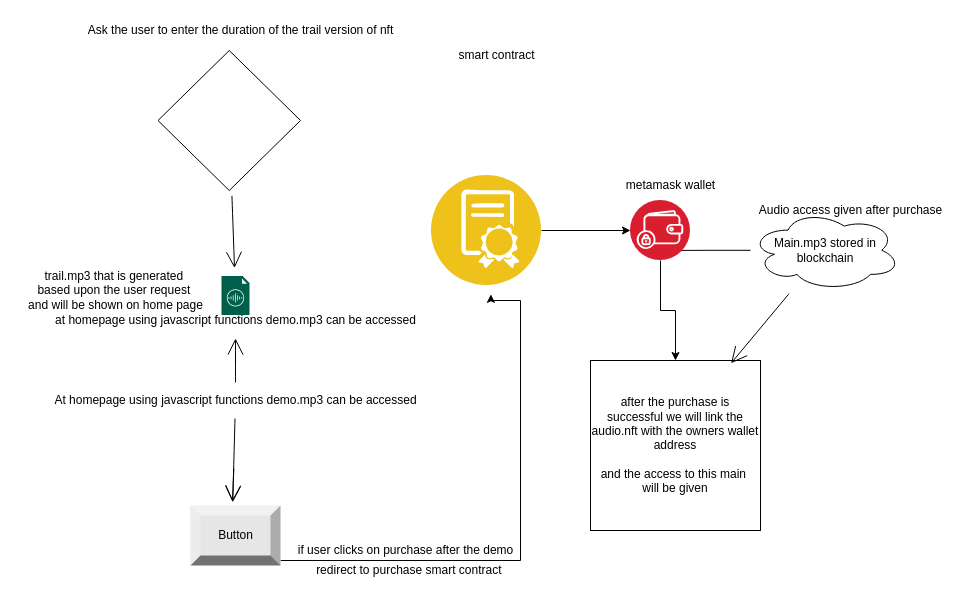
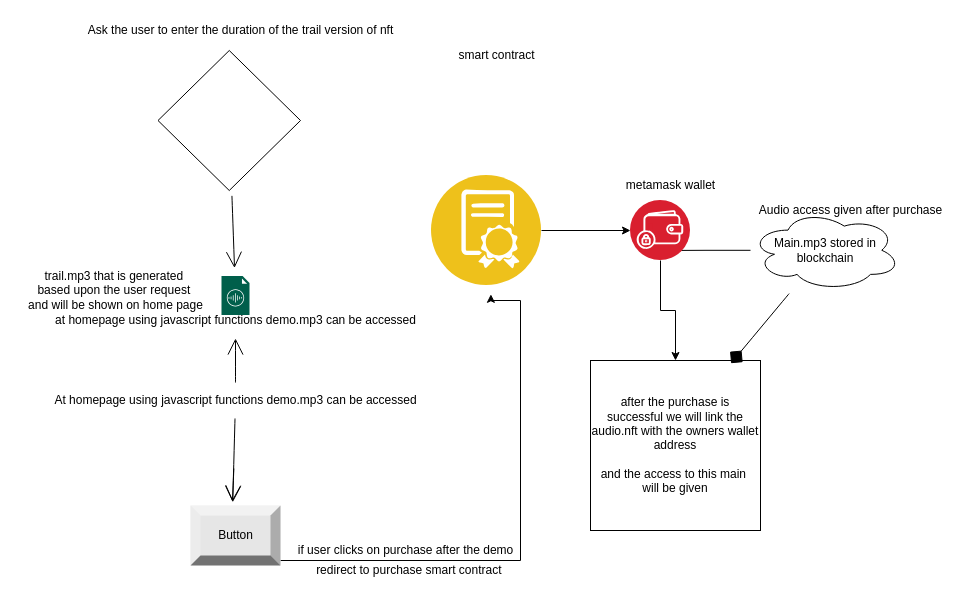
  <mxCell id="0" />
  <mxCell id="1" parent="0" />
  <mxCell id="2" style="edgeStyle=none;curved=1;rounded=0;orthogonalLoop=1;jettySize=auto;html=1;entryX=0.467;entryY=-0.067;entryDx=0;entryDy=0;entryPerimeter=0;endArrow=open;startSize=14;endSize=14;sourcePerimeterSpacing=8;targetPerimeterSpacing=8;" edge="1" parent="1" target="12"><mxGeometry relative="1" as="geometry"><mxPoint x="233.345" y="468" as="sourcePoint" /></mxGeometry></mxCell>
  <mxCell id="3" value="after the purchase is successful we will link the audio.nft with the owners wallet address&lt;br&gt;&lt;br&gt;and the access to this main&amp;nbsp; will be given" style="whiteSpace=wrap;html=1;aspect=fixed;" parent="1" vertex="1"><mxGeometry x="590" y="360" width="170" height="170" as="geometry" /></mxCell>
  <mxCell id="4" style="edgeStyle=orthogonalEdgeStyle;rounded=0;orthogonalLoop=1;jettySize=auto;html=1;" parent="1" source="5" target="16" edge="1"><mxGeometry relative="1" as="geometry" /></mxCell>
  <mxCell id="5" value="" style="aspect=fixed;perimeter=ellipsePerimeter;html=1;align=center;shadow=0;dashed=0;fontColor=#4277BB;labelBackgroundColor=#ffffff;fontSize=12;spacingTop=3;image;image=img/lib/ibm/blockchain/smart_contract.svg;" parent="1" vertex="1"><mxGeometry x="431" y="175" width="110" height="110" as="geometry" /></mxCell>
  <mxCell id="6" style="edgeStyle=orthogonalEdgeStyle;rounded=0;orthogonalLoop=1;jettySize=auto;html=1;" parent="1" source="8" edge="1"><mxGeometry relative="1" as="geometry"><mxPoint x="660" y="250" as="targetPoint" /></mxGeometry></mxCell>
- <mxCell id="7" style="edgeStyle=none;curved=1;rounded=0;orthogonalLoop=1;jettySize=auto;html=1;entryX=0.827;entryY=0.016;entryDx=0;entryDy=0;entryPerimeter=0;endArrow=open;startSize=14;endSize=14;sourcePerimeterSpacing=8;targetPerimeterSpacing=8;" edge="1" parent="1" source="8" target="3"><mxGeometry relative="1" as="geometry" /></mxCell>
+ <mxCell id="7" style="edgeStyle=none;curved=1;rounded=0;orthogonalLoop=1;jettySize=auto;html=1;entryX=0.827;entryY=0.016;entryDx=0;entryDy=0;entryPerimeter=0;endArrow=diamond;startSize=14;endSize=14;sourcePerimeterSpacing=8;targetPerimeterSpacing=8;" edge="1" parent="1" source="8" target="3"><mxGeometry relative="1" as="geometry" /></mxCell>
  <mxCell id="8" value="Main.mp3 stored in blockchain" style="ellipse;shape=cloud;whiteSpace=wrap;html=1;" parent="1" vertex="1"><mxGeometry x="750" y="209.5" width="150" height="80.5" as="geometry" /></mxCell>
  <mxCell id="9" value="" style="sketch=0;pointerEvents=1;shadow=0;dashed=0;html=1;strokeColor=none;fillColor=#005F4B;labelPosition=center;verticalLabelPosition=bottom;verticalAlign=top;align=center;outlineConnect=0;shape=mxgraph.veeam2.audio_file;" parent="1" vertex="1"><mxGeometry x="221" y="275.5" width="28.0" height="39" as="geometry" /></mxCell>
  <mxCell id="10" value="trail.mp3 that is generated&amp;nbsp;&lt;br&gt;based upon the user request&amp;nbsp;&lt;br&gt;and will be shown on home page" style="text;html=1;align=center;verticalAlign=middle;resizable=0;points=[];autosize=1;strokeColor=none;fillColor=none;" parent="1" vertex="1"><mxGeometry x="20" y="264.5" width="190" height="50" as="geometry" /></mxCell>
  <mxCell id="11" style="edgeStyle=orthogonalEdgeStyle;rounded=0;orthogonalLoop=1;jettySize=auto;html=1;entryX=0.54;entryY=1.08;entryDx=0;entryDy=0;entryPerimeter=0;" parent="1" source="12" target="5" edge="1"><mxGeometry relative="1" as="geometry"><mxPoint x="480" y="370" as="targetPoint" /><Array as="points"><mxPoint x="520" y="560" /><mxPoint x="520" y="300" /><mxPoint x="490" y="300" /></Array></mxGeometry></mxCell>
  <mxCell id="12" value="Button" style="labelPosition=center;verticalLabelPosition=middle;align=center;html=1;shape=mxgraph.basic.shaded_button;dx=10;fillColor=#E6E6E6;strokeColor=none;" parent="1" vertex="1"><mxGeometry x="190" y="505" width="90" height="60" as="geometry" /></mxCell>
  <mxCell id="13" value="if user clicks on purchase after the demo" style="text;html=1;align=center;verticalAlign=middle;resizable=0;points=[];autosize=1;strokeColor=none;fillColor=none;" parent="1" vertex="1"><mxGeometry x="290" y="540" width="230" height="20" as="geometry" /></mxCell>
  <mxCell id="14" value="redirect to purchase smart contract&amp;nbsp;" style="text;html=1;align=center;verticalAlign=middle;resizable=0;points=[];autosize=1;strokeColor=none;fillColor=none;" parent="1" vertex="1"><mxGeometry x="310" y="560" width="200" height="20" as="geometry" /></mxCell>
  <mxCell id="15" style="edgeStyle=orthogonalEdgeStyle;rounded=0;orthogonalLoop=1;jettySize=auto;html=1;" parent="1" source="16" target="3" edge="1"><mxGeometry relative="1" as="geometry" /></mxCell>
  <mxCell id="16" value="" style="aspect=fixed;perimeter=ellipsePerimeter;html=1;align=center;shadow=0;dashed=0;fontColor=#4277BB;labelBackgroundColor=#ffffff;fontSize=12;spacingTop=3;image;image=img/lib/ibm/blockchain/wallet.svg;" parent="1" vertex="1"><mxGeometry x="630" y="200" width="60" height="60" as="geometry" /></mxCell>
  <mxCell id="17" value="smart contract" style="text;html=1;align=center;verticalAlign=middle;resizable=0;points=[];autosize=1;strokeColor=none;fillColor=none;" parent="1" vertex="1"><mxGeometry x="451" y="45" width="90" height="20" as="geometry" /></mxCell>
  <mxCell id="18" value="metamask wallet" style="text;html=1;align=center;verticalAlign=middle;resizable=0;points=[];autosize=1;strokeColor=none;fillColor=none;" parent="1" vertex="1"><mxGeometry x="620" y="175" width="100" height="20" as="geometry" /></mxCell>
  <mxCell id="19" style="edgeStyle=none;curved=1;rounded=0;orthogonalLoop=1;jettySize=auto;html=1;endArrow=open;startSize=14;endSize=14;sourcePerimeterSpacing=8;targetPerimeterSpacing=8;" edge="1" parent="1" source="21"><mxGeometry relative="1" as="geometry"><mxPoint x="228.926" y="182.319" as="targetPoint" /></mxGeometry></mxCell>
  <mxCell id="20" value="" style="edgeStyle=none;curved=1;rounded=0;orthogonalLoop=1;jettySize=auto;html=1;endArrow=open;startSize=14;endSize=14;sourcePerimeterSpacing=8;targetPerimeterSpacing=8;" edge="1" parent="1" source="21" target="9"><mxGeometry relative="1" as="geometry" /></mxCell>
  <mxCell id="21" value="" style="rhombus;whiteSpace=wrap;html=1;hachureGap=4;" vertex="1" parent="1"><mxGeometry x="157.5" y="50" width="142.5" height="140" as="geometry" /></mxCell>
  <mxCell id="22" value="&lt;span style=&quot;&quot;&gt;Ask the user to enter the duration of the trail version of nft&lt;/span&gt;" style="text;html=1;align=center;verticalAlign=middle;resizable=0;points=[];autosize=1;strokeColor=none;fillColor=none;hachureGap=4;" vertex="1" parent="1"><mxGeometry x="80" y="20" width="320" height="20" as="geometry" /></mxCell>
  <mxCell id="23" style="edgeStyle=none;curved=1;rounded=0;orthogonalLoop=1;jettySize=auto;html=1;endArrow=open;startSize=14;endSize=14;sourcePerimeterSpacing=8;targetPerimeterSpacing=8;" edge="1" parent="1" source="25" target="26"><mxGeometry relative="1" as="geometry" /></mxCell>
  <mxCell id="24" style="edgeStyle=none;curved=1;rounded=0;orthogonalLoop=1;jettySize=auto;html=1;entryX=0.469;entryY=-0.053;entryDx=0;entryDy=0;entryPerimeter=0;endArrow=open;startSize=14;endSize=14;sourcePerimeterSpacing=8;targetPerimeterSpacing=8;" edge="1" parent="1" source="25" target="12"><mxGeometry relative="1" as="geometry" /></mxCell>
  <mxCell id="25" value="&lt;span style=&quot;&quot;&gt;At homepage using javascript functions demo.mp3 can be accessed&lt;/span&gt;" style="text;html=1;align=center;verticalAlign=middle;resizable=0;points=[];autosize=1;strokeColor=none;fillColor=none;hachureGap=4;" vertex="1" parent="1"><mxGeometry x="45" y="390" width="380" height="20" as="geometry" /></mxCell>
  <mxCell id="26" value="&lt;span style=&quot;&quot;&gt;at homepage using javascript functions demo.mp3 can be accessed&lt;/span&gt;" style="text;html=1;align=center;verticalAlign=middle;resizable=0;points=[];autosize=1;strokeColor=none;fillColor=none;hachureGap=4;" vertex="1" parent="1"><mxGeometry x="45" y="310" width="380" height="20" as="geometry" /></mxCell>
  <mxCell id="27" value="Audio access given after purchase" style="text;html=1;align=center;verticalAlign=middle;resizable=0;points=[];autosize=1;strokeColor=none;fillColor=none;hachureGap=4;" vertex="1" parent="1"><mxGeometry x="750" y="200" width="200" height="20" as="geometry" /></mxCell>
